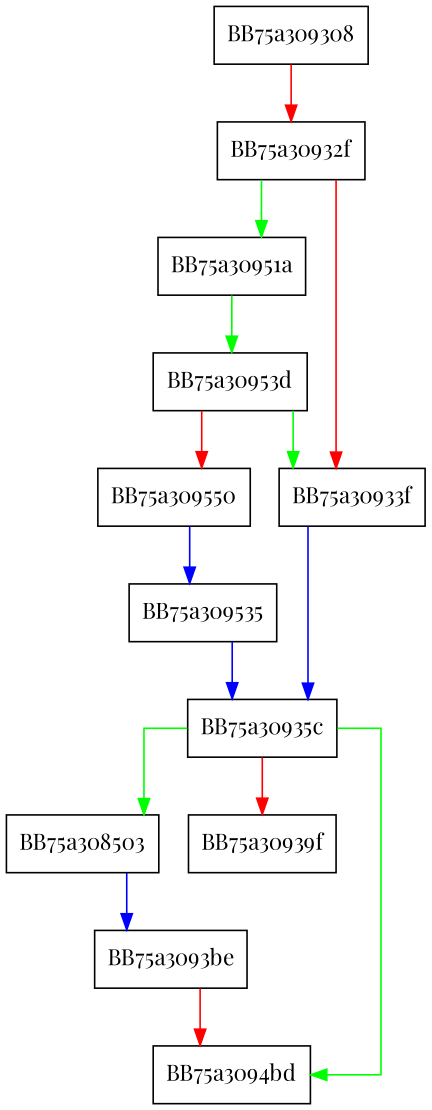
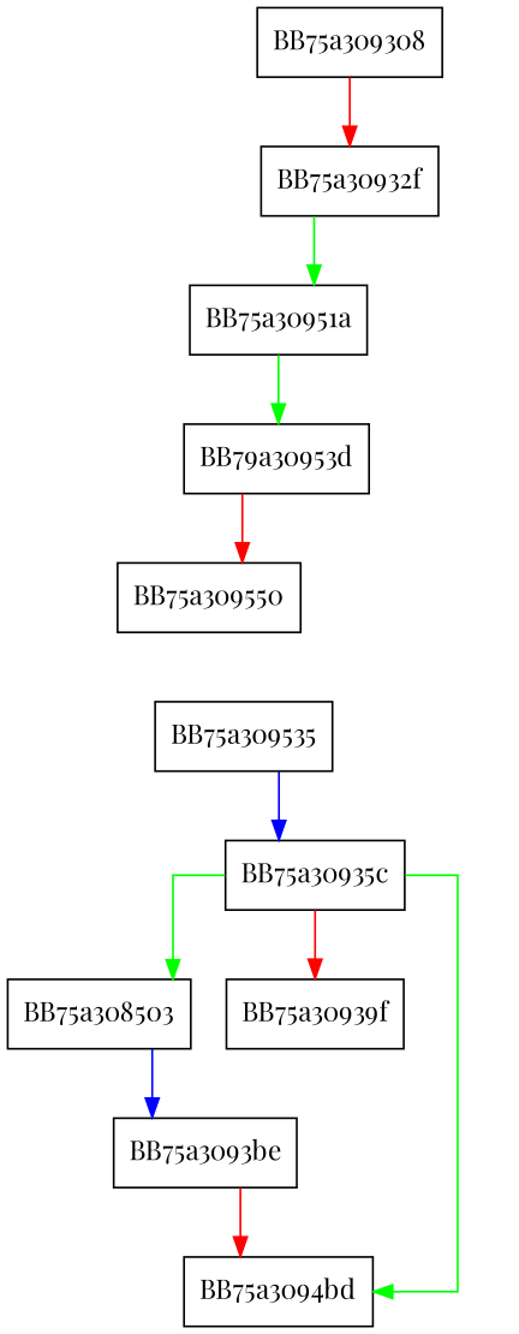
  digraph {
    fontname="Playfair Display"
    splines=ortho
    node [fontname="Playfair Display" shape=box]
    edge [color=red fontname="Playfair Display"]
    BB75a309308
    BB75a30932f
    BB75a30951a
-   BB75a30953d
-   BB75a30933f
+   BB75a30953d [label=BB79a30953d]
    BB75a309550
    BB75a30935c
    n8 [label=BB75a308503]
    BB75a30939f
    BB75a3094bd
    BB75a3093be
    BB75a309535
    BB75a309308 -> BB75a30932f
    BB75a30932f -> BB75a30951a [color=green]
-   BB75a30932f -> BB75a30933f
    BB75a30951a -> BB75a30953d [color=green]
-   BB75a30953d -> BB75a30933f [color=green]
    BB75a30953d -> BB75a309550
-   BB75a30933f -> BB75a30935c [color=blue]
-   BB75a309550 -> BB75a309535 [color=blue]
    BB75a30935c -> n8 [color=green]
    BB75a30935c -> BB75a30939f
    BB75a30935c -> BB75a3094bd [color=green]
    n8 -> BB75a3093be [color=blue]
    BB75a3093be -> BB75a3094bd
    BB75a309535 -> BB75a30935c [color=blue]
  }
